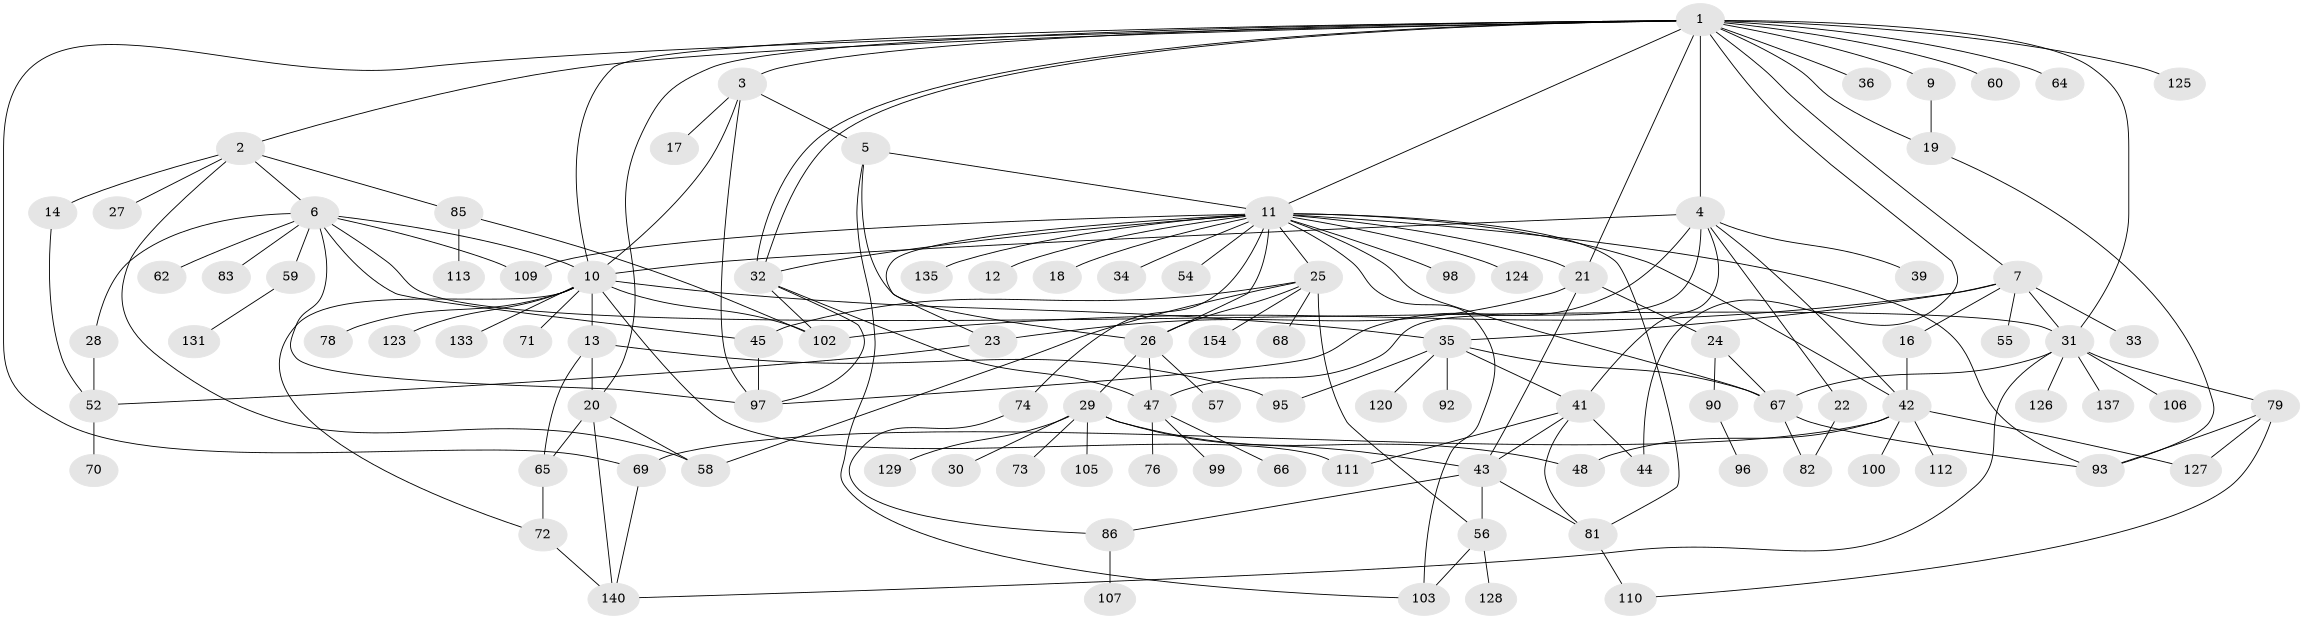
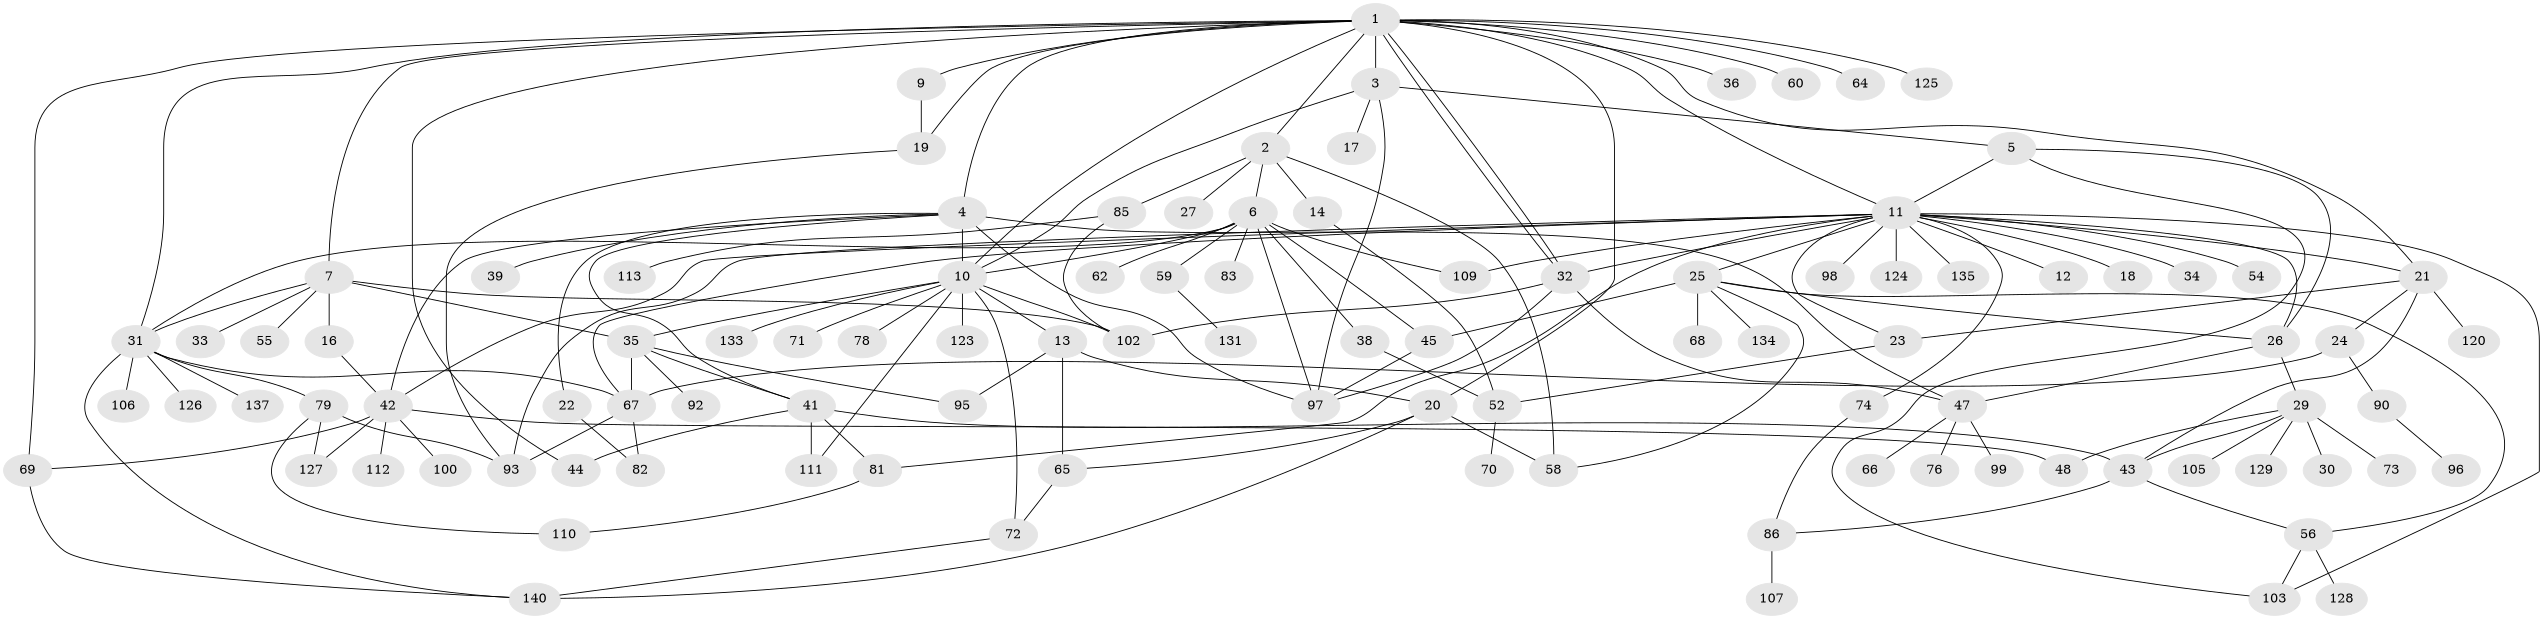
  graph {
    node [color=gray90 style=filled]
    1 [super="+61"]
    2 [super="+8"]
    3 [super="+40"]
    4 [super="+37"]
    7 [super="+130"]
    9
    10 [super="+116"]
    11 [super="+94"]
    19 [super="+75"]
    20 [super="+101"]
    21 [super="+28"]
    31 [super="+49"]
    32 [super="+46"]
    36 [super="+141"]
    44
    60
    64
    69 [super="+117"]
    125
    6 [super="+87"]
    14
    27
    58
    85 [super="+104"]
    5 [super="+51"]
    17
    97
    22
    39
    41 [super="+84"]
    42 [super="+91"]
    47 [super="+114"]
    16
    33
    35
    55
    102
    13 [super="+108"]
    71
    72
    78
    111
    123
    133
    26 [super="+77"]
    103
    109
    12
    18
    23
    25 [super="+50"]
    34
    54
    67 [super="+89"]
    74 [super="+139"]
    81
    93 [super="+115"]
    98
    124
    135
    65
    140
    24
    43 [super="+63"]
    120
    79
    106
    126
    137
-   38 [super="+80" label=28]
+   38 [super="+80"]
    45 [super="+122"]
    59
    62
    83
    52 [super="+88"]
    113
    82 [super="+138"]
    48
    100
    112
    127
    66
    76
    99
    29 [super="+119"]
-   57
    131
    95 [super="+118"]
    92
    56 [super="+121"]
    68 [super="+142"]
-   134 [label=154]
+   134
    86 [super="+136"]
    110
    70
    90 [super="+132"]
    96
    128
    30 [super="+53"]
    73
    105
    129
    107
    1 -- 2
    1 -- 3
    1 -- 4
    1 -- 7
    1 -- 9
    1 -- 10
    1 -- 11
    1 -- 19
    1 -- 20
    1 -- 21
    1 -- 31
    1 -- 32
    1 -- 32
    1 -- 36
    1 -- 44
    1 -- 60
    1 -- 64
    1 -- 69
    1 -- 125
    2 -- 6
    2 -- 14
    2 -- 27
    2 -- 58
    2 -- 85
    3 -- 10
    3 -- 5
    3 -- 17
    3 -- 97
    4 -- 10 [weight=2]
    4 -- 97
    4 -- 22
    4 -- 39
    4 -- 41
    4 -- 42
    4 -- 47
    7 -- 31
    7 -- 16
    7 -- 33
    7 -- 35
    7 -- 55
    7 -- 102
    9 -- 19
    10 -- 35
    10 -- 102
    10 -- 13
    10 -- 71
    10 -- 72
    10 -- 78
    10 -- 111
    10 -- 123
    10 -- 133
    11 -- 21
    11 -- 32
    11 -- 42
    11 -- 26
    11 -- 103
    11 -- 109
    11 -- 12
    11 -- 18
    11 -- 23
    11 -- 25
    11 -- 34
    11 -- 54
    11 -- 67
    11 -- 74
    11 -- 81
    11 -- 93
    11 -- 98
    11 -- 124
    11 -- 135
    19 -- 93
    20 -- 58
    20 -- 65
    20 -- 140
    21 -- 23
    21 -- 24
    21 -- 43
-   35 -- 120
+   21 -- 120
    31 -- 67
    31 -- 140
    31 -- 79
    31 -- 106
    31 -- 126
    31 -- 137
    32 -- 97
    32 -- 47
    32 -- 102
    69 -- 140
    6 -- 10
    6 -- 31
    6 -- 97
    6 -- 109
    6 -- 38
    6 -- 45
    6 -- 59
    6 -- 62
    6 -- 83
    14 -- 52
    85 -- 102
    85 -- 113
    5 -- 11
    5 -- 26
    5 -- 103
    22 -- 82
    41 -- 44
    41 -- 111
    41 -- 81
    41 -- 43 [weight=2]
    42 -- 69
    42 -- 48
    42 -- 100
    42 -- 112
    42 -- 127
    47 -- 66
    47 -- 76
    47 -- 99
    16 -- 42
    35 -- 41
    35 -- 67
    35 -- 95
    35 -- 92
    13 -- 20
    13 -- 65
    13 -- 95
    72 -- 140
    26 -- 47
    26 -- 29
-   26 -- 57
    23 -- 52
    25 -- 58
    25 -- 26
    25 -- 45
    25 -- 56
    25 -- 68
    25 -- 134
    67 -- 93
    67 -- 82
    74 -- 86
    81 -- 110
    65 -- 72
    24 -- 67
    24 -- 90
-   43 -- 81
    43 -- 56
    43 -- 86
    79 -- 93
    79 -- 127
    79 -- 110
    38 -- 52
    45 -- 97
    59 -- 131
    52 -- 70
    29 -- 43
    29 -- 48
    29 -- 30
    29 -- 73
    29 -- 105
    29 -- 129
    56 -- 103
    56 -- 128
    86 -- 107
    90 -- 96
  }
